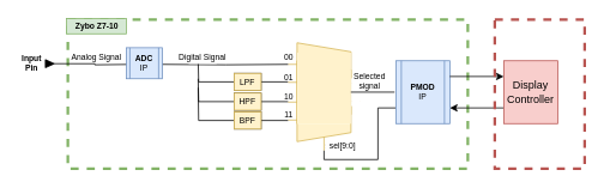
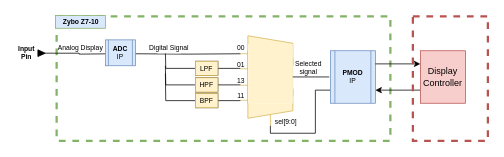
  <mxCell id="0" />
  <mxCell id="1" parent="0" />
  <mxCell id="2" value="" style="rounded=0;whiteSpace=wrap;html=1;fillColor=none;strokeColor=#82b366;dashed=1;strokeWidth=3;" parent="1" vertex="1"><mxGeometry x="75" y="21" width="445" height="166" as="geometry" /></mxCell>
  <mxCell id="3" style="edgeStyle=orthogonalEdgeStyle;rounded=0;orthogonalLoop=1;jettySize=auto;html=1;exitX=1;exitY=0.5;exitDx=0;exitDy=0;entryX=0;entryY=0.21;entryDx=0;entryDy=3;entryPerimeter=0;fontSize=9;strokeColor=default;endArrow=none;endFill=0;" parent="1" source="5" target="7" edge="1"><mxGeometry relative="1" as="geometry" /></mxCell>
  <mxCell id="4" style="edgeStyle=orthogonalEdgeStyle;rounded=0;orthogonalLoop=1;jettySize=auto;html=1;exitX=0;exitY=0.5;exitDx=0;exitDy=0;fontSize=9;endArrow=none;endFill=0;strokeColor=default;" parent="1" source="5" edge="1"><mxGeometry relative="1" as="geometry"><mxPoint x="220" y="67" as="targetPoint" /></mxGeometry></mxCell>
  <mxCell id="5" value="LPF" style="rounded=0;whiteSpace=wrap;html=1;" parent="1" vertex="1"><mxGeometry x="260" y="81" width="30" height="19" as="geometry" /></mxCell>
  <mxCell id="6" value="" style="shadow=0;dashed=0;align=center;html=1;strokeWidth=1;shape=mxgraph.electrical.abstract.mux2;fillColor=#fff2cc;strokeColor=#d6b656;" parent="1" vertex="1"><mxGeometry x="320" y="47" width="80" height="100" as="geometry" /></mxCell>
  <mxCell id="7" value="" style="shadow=0;dashed=0;align=center;html=1;strokeWidth=1;shape=mxgraph.electrical.abstract.mux2;fillColor=#fff2cc;strokeColor=#d6b656;" parent="1" vertex="1"><mxGeometry x="320" y="67" width="80" height="100" as="geometry" /></mxCell>
  <mxCell id="8" value="" style="rounded=0;whiteSpace=wrap;html=1;strokeColor=none;" parent="1" vertex="1"><mxGeometry x="330.5" y="58" width="59" height="79" as="geometry" /></mxCell>
  <mxCell id="9" value="" style="rounded=0;whiteSpace=wrap;html=1;strokeColor=none;" parent="1" vertex="1"><mxGeometry x="361" y="157" width="10" height="10" as="geometry" /></mxCell>
  <mxCell id="10" value="sel[9:0]" style="text;html=1;strokeColor=none;fillColor=none;align=center;verticalAlign=middle;whiteSpace=wrap;rounded=0;fontSize=9;" parent="1" vertex="1"><mxGeometry x="361" y="157" width="40" height="10" as="geometry" /></mxCell>
  <mxCell id="11" value="" style="rounded=0;whiteSpace=wrap;html=1;strokeColor=#FFFFFF;" parent="1" vertex="1"><mxGeometry x="391" y="87" width="9" height="30" as="geometry" /></mxCell>
  <mxCell id="12" value="" style="endArrow=none;html=1;rounded=0;fontSize=9;" parent="1" edge="1"><mxGeometry width="50" height="50" relative="1" as="geometry"><mxPoint x="389.5" y="101.92" as="sourcePoint" /><mxPoint x="438.5" y="101.92" as="targetPoint" /></mxGeometry></mxCell>
  <mxCell id="13" style="edgeStyle=orthogonalEdgeStyle;rounded=0;orthogonalLoop=1;jettySize=auto;html=1;exitX=1;exitY=0.5;exitDx=0;exitDy=0;entryX=0;entryY=0.63;entryDx=0;entryDy=3;entryPerimeter=0;fontSize=9;endArrow=none;endFill=0;strokeColor=default;" parent="1" source="15" target="6" edge="1"><mxGeometry relative="1" as="geometry" /></mxCell>
  <mxCell id="14" style="edgeStyle=orthogonalEdgeStyle;rounded=0;orthogonalLoop=1;jettySize=auto;html=1;exitX=0;exitY=0.5;exitDx=0;exitDy=0;fontSize=9;endArrow=none;endFill=0;strokeColor=default;" parent="1" source="15" edge="1"><mxGeometry relative="1" as="geometry"><mxPoint x="220" y="87" as="targetPoint" /></mxGeometry></mxCell>
  <mxCell id="15" value="HPF" style="rounded=0;whiteSpace=wrap;html=1;" parent="1" vertex="1"><mxGeometry x="260" y="103" width="30" height="19" as="geometry" /></mxCell>
  <mxCell id="16" style="edgeStyle=orthogonalEdgeStyle;rounded=0;orthogonalLoop=1;jettySize=auto;html=1;exitX=1;exitY=0.5;exitDx=0;exitDy=0;entryX=0;entryY=0.63;entryDx=0;entryDy=3;entryPerimeter=0;fontSize=9;endArrow=none;endFill=0;strokeColor=default;" parent="1" source="18" target="7" edge="1"><mxGeometry relative="1" as="geometry" /></mxCell>
  <mxCell id="17" style="edgeStyle=orthogonalEdgeStyle;rounded=0;orthogonalLoop=1;jettySize=auto;html=1;exitX=0;exitY=0.5;exitDx=0;exitDy=0;fontSize=9;endArrow=none;endFill=0;strokeColor=default;" parent="1" source="18" edge="1"><mxGeometry relative="1" as="geometry"><mxPoint x="220" y="97" as="targetPoint" /></mxGeometry></mxCell>
  <mxCell id="18" value="BPF" style="rounded=0;whiteSpace=wrap;html=1;" parent="1" vertex="1"><mxGeometry x="260" y="124" width="30" height="19" as="geometry" /></mxCell>
  <mxCell id="19" style="edgeStyle=orthogonalEdgeStyle;rounded=0;orthogonalLoop=1;jettySize=auto;html=1;exitX=1;exitY=0.5;exitDx=0;exitDy=0;entryX=0;entryY=0.21;entryDx=0;entryDy=3;entryPerimeter=0;fontSize=9;endArrow=none;endFill=0;strokeColor=default;" parent="1" target="6" edge="1"><mxGeometry relative="1" as="geometry"><mxPoint x="180" y="71" as="sourcePoint" /></mxGeometry></mxCell>
  <mxCell id="20" value="" style="rounded=0;whiteSpace=wrap;html=1;strokeColor=#FFFFFF;" parent="1" vertex="1"><mxGeometry x="210" y="60" width="30" height="10" as="geometry" /></mxCell>
  <mxCell id="21" value="Digital Signal" style="text;html=1;strokeColor=none;fillColor=none;align=center;verticalAlign=middle;whiteSpace=wrap;rounded=0;fontSize=9;" parent="1" vertex="1"><mxGeometry x="190" y="48" width="70" height="30" as="geometry" /></mxCell>
- <mxCell id="22" value="Analog Signal" style="text;html=1;strokeColor=none;fillColor=none;align=center;verticalAlign=middle;whiteSpace=wrap;rounded=0;fontSize=9;" parent="1" vertex="1"><mxGeometry x="71.75" y="48" width="70" height="30" as="geometry" /></mxCell>
+ <mxCell id="22" value="Analog Display" style="text;html=1;strokeColor=none;fillColor=none;align=center;verticalAlign=middle;whiteSpace=wrap;rounded=0;fontSize=9;" parent="1" vertex="1"><mxGeometry x="71.75" y="48" width="70" height="30" as="geometry" /></mxCell>
  <mxCell id="23" style="edgeStyle=orthogonalEdgeStyle;rounded=0;orthogonalLoop=1;jettySize=auto;html=1;exitX=1;exitY=0.5;exitDx=0;exitDy=0;entryX=0;entryY=0.5;entryDx=0;entryDy=0;fontSize=9;endArrow=none;endFill=0;strokeColor=default;" parent="1" source="24" edge="1"><mxGeometry relative="1" as="geometry"><mxPoint x="150" y="71" as="targetPoint" /></mxGeometry></mxCell>
  <mxCell id="24" value="" style="triangle;whiteSpace=wrap;html=1;fontSize=9;strokeColor=#000000;fillColor=#000000;" parent="1" vertex="1"><mxGeometry x="50" y="65.75" width="10" height="9" as="geometry" /></mxCell>
  <mxCell id="25" value="Input Pin" style="text;html=1;strokeColor=none;fillColor=none;align=center;verticalAlign=middle;whiteSpace=wrap;rounded=0;fontSize=9;fontStyle=1" parent="1" vertex="1"><mxGeometry x="20" y="64.25" width="30" height="11" as="geometry" /></mxCell>
  <mxCell id="26" value="Selected signal" style="text;html=1;strokeColor=none;fillColor=none;align=center;verticalAlign=middle;whiteSpace=wrap;rounded=0;fontSize=9;" parent="1" vertex="1"><mxGeometry x="381" y="74.5" width="60" height="30" as="geometry" /></mxCell>
  <mxCell id="27" style="edgeStyle=orthogonalEdgeStyle;rounded=0;orthogonalLoop=1;jettySize=auto;html=1;exitX=0;exitY=0.75;exitDx=0;exitDy=0;fontSize=9;startArrow=none;startFill=0;endArrow=none;endFill=0;strokeColor=default;entryX=0.375;entryY=1;entryDx=10;entryDy=0;entryPerimeter=0;" parent="1" source="28" target="7" edge="1"><mxGeometry relative="1" as="geometry"><mxPoint x="460" y="187" as="targetPoint" /><Array as="points"><mxPoint x="420" y="120" /><mxPoint x="420" y="177" /><mxPoint x="360" y="177" /></Array></mxGeometry></mxCell>
  <mxCell id="28" value="&lt;div&gt;&lt;b&gt;PMOD&lt;/b&gt;&lt;/div&gt;&lt;div&gt;IP&lt;br&gt;&lt;/div&gt;" style="shape=process;whiteSpace=wrap;html=1;backgroundOutline=1;fontSize=9;strokeColor=#6c8ebf;fillColor=#dae8fc;" parent="1" vertex="1"><mxGeometry x="440" y="67" width="60" height="70" as="geometry" /></mxCell>
  <mxCell id="29" value="&lt;div&gt;&lt;b&gt;ADC&lt;/b&gt;&lt;/div&gt;&lt;div&gt;IP&lt;br&gt;&lt;/div&gt;" style="shape=process;whiteSpace=wrap;html=1;backgroundOutline=1;fontSize=9;strokeColor=#6c8ebf;fillColor=#dae8fc;" parent="1" vertex="1"><mxGeometry x="140" y="52.5" width="40" height="34.5" as="geometry" /></mxCell>
  <mxCell id="30" style="edgeStyle=orthogonalEdgeStyle;rounded=0;orthogonalLoop=1;jettySize=auto;html=1;exitX=0;exitY=0.25;exitDx=0;exitDy=0;entryX=1;entryY=0.25;entryDx=0;entryDy=0;fontSize=9;endArrow=none;endFill=0;strokeColor=default;startArrow=classic;startFill=1;" parent="1" source="32" target="28" edge="1"><mxGeometry relative="1" as="geometry" /></mxCell>
  <mxCell id="31" style="edgeStyle=orthogonalEdgeStyle;rounded=0;orthogonalLoop=1;jettySize=auto;html=1;exitX=0;exitY=0.75;exitDx=0;exitDy=0;entryX=1;entryY=0.75;entryDx=0;entryDy=0;fontSize=9;startArrow=none;startFill=0;endArrow=classic;endFill=1;strokeColor=default;" parent="1" source="32" target="28" edge="1"><mxGeometry relative="1" as="geometry" /></mxCell>
  <mxCell id="32" value="Display Controller" style="rounded=0;whiteSpace=wrap;html=1;fillColor=#f8cecc;strokeColor=#b85450;" parent="1" vertex="1"><mxGeometry x="560" y="67" width="60" height="70" as="geometry" /></mxCell>
  <mxCell id="33" value="00" style="text;html=1;strokeColor=none;fillColor=none;align=center;verticalAlign=middle;whiteSpace=wrap;rounded=0;fontSize=9;" parent="1" vertex="1"><mxGeometry x="310.5" y="58" width="20" height="10" as="geometry" /></mxCell>
  <mxCell id="34" value="01" style="text;html=1;strokeColor=none;fillColor=none;align=center;verticalAlign=middle;whiteSpace=wrap;rounded=0;fontSize=9;" parent="1" vertex="1"><mxGeometry x="310.5" y="81" width="20" height="10" as="geometry" /></mxCell>
- <mxCell id="35" value="10" style="text;html=1;strokeColor=none;fillColor=none;align=center;verticalAlign=middle;whiteSpace=wrap;rounded=0;fontSize=9;" parent="1" vertex="1"><mxGeometry x="310.5" y="103" width="20" height="10" as="geometry" /></mxCell>
+ <mxCell id="35" value="13" style="text;html=1;strokeColor=none;fillColor=none;align=center;verticalAlign=middle;whiteSpace=wrap;rounded=0;fontSize=9;" parent="1" vertex="1"><mxGeometry x="310.5" y="103" width="20" height="10" as="geometry" /></mxCell>
  <mxCell id="36" value="11" style="text;html=1;strokeColor=none;fillColor=none;align=center;verticalAlign=middle;whiteSpace=wrap;rounded=0;fontSize=9;" parent="1" vertex="1"><mxGeometry x="310.5" y="122" width="20" height="10" as="geometry" /></mxCell>
  <mxCell id="37" value="" style="rounded=0;whiteSpace=wrap;html=1;strokeColor=none;fillColor=#fff2cc;" parent="1" vertex="1"><mxGeometry x="330.5" y="58" width="59" height="79" as="geometry" /></mxCell>
  <mxCell id="38" value="LPF" style="rounded=0;whiteSpace=wrap;html=1;fillColor=#fff2cc;strokeColor=#d6b656;fontSize=9;" parent="1" vertex="1"><mxGeometry x="260" y="81" width="30" height="19" as="geometry" /></mxCell>
  <mxCell id="39" value="HPF" style="rounded=0;whiteSpace=wrap;html=1;fillColor=#fff2cc;strokeColor=#d6b656;fontSize=9;" parent="1" vertex="1"><mxGeometry x="260" y="103" width="30" height="19" as="geometry" /></mxCell>
  <mxCell id="40" value="BPF" style="rounded=0;whiteSpace=wrap;html=1;fillColor=#fff2cc;strokeColor=#d6b656;fontSize=9;" parent="1" vertex="1"><mxGeometry x="260" y="124" width="30" height="19" as="geometry" /></mxCell>
- <mxCell id="41" value="Zybo Z7-10" style="rounded=0;whiteSpace=wrap;html=1;fontSize=9;strokeColor=#82b366;strokeWidth=1;fillColor=#d5e8d4;fontStyle=1" parent="1" vertex="1"><mxGeometry x="73.5" y="20" width="66.5" height="17" as="geometry" /></mxCell>
+ <mxCell id="41" value="Zybo Z7-10" style="rounded=0;whiteSpace=wrap;html=1;fontSize=9;strokeColor=#82b366;strokeWidth=1;fillColor=#dae8fc;fontStyle=1;" parent="1" vertex="1"><mxGeometry x="73.5" y="20" width="66.5" height="17" as="geometry" /></mxCell>
  <mxCell id="42" value="" style="rounded=0;whiteSpace=wrap;html=1;fillColor=none;strokeColor=#b85450;dashed=1;strokeWidth=3;" parent="1" vertex="1"><mxGeometry x="550" y="21" width="100" height="166" as="geometry" /></mxCell>
